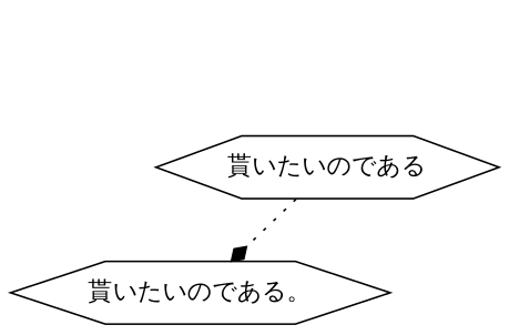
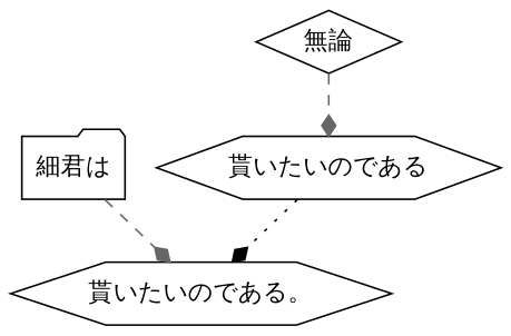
  digraph {
    fontname=Lato
    node [fontname=Lato shape=hexagon]
    edge [arrowhead=diamond color=gray40 fontname=Lato style=dashed]
+   n1 [label="細君は" shape=folder]
    n2 [label="貰いたいのである。"]
+   n3 [label="無論" shape=diamond]
    n4 [label="貰いたいのである"]
+   n1 -> n2
+   n3 -> n4
    n4 -> n2 [color=black style=dotted]
  }
